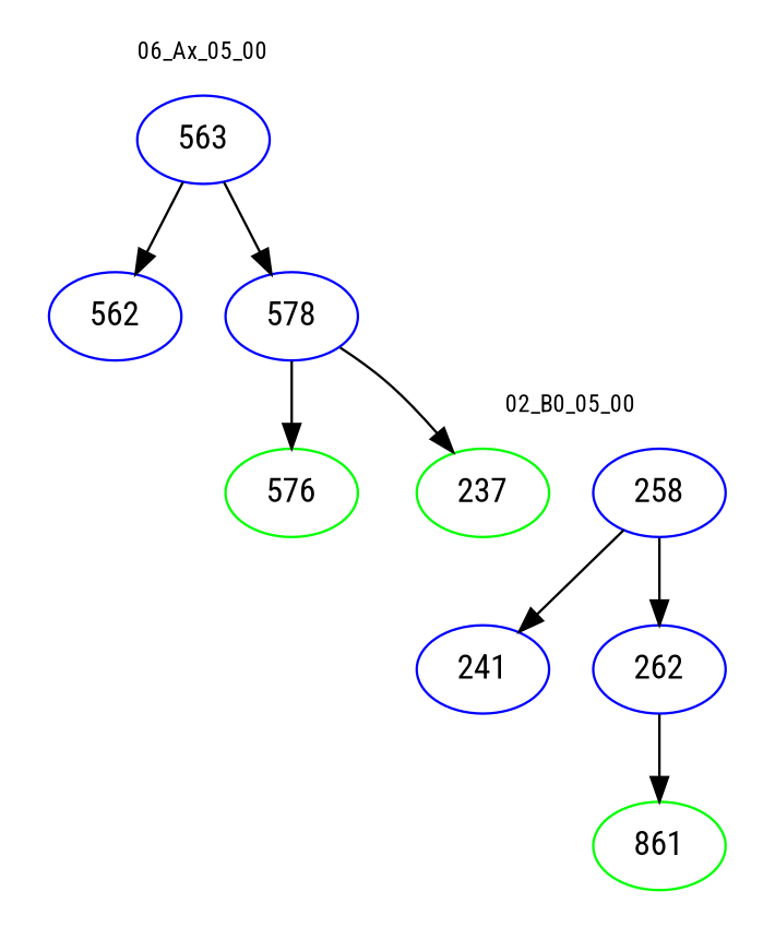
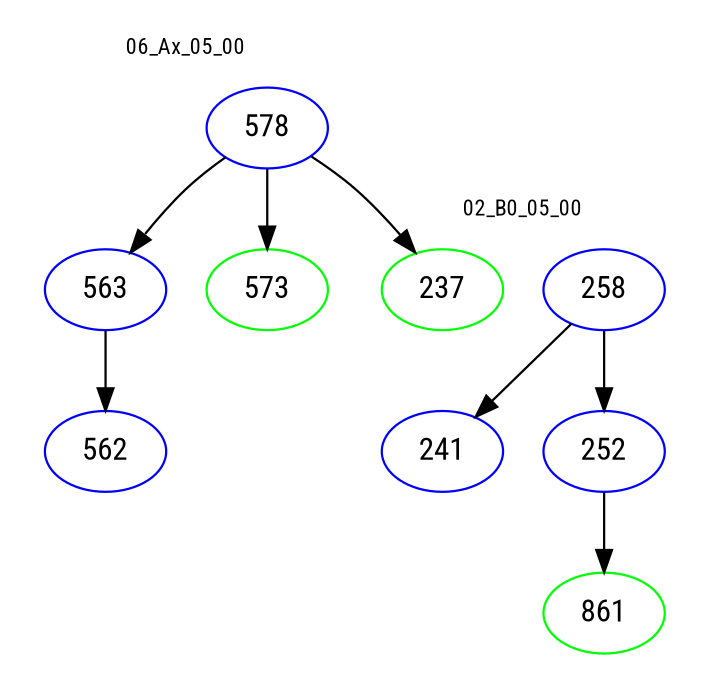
  digraph {
    fontname="Roboto Condensed"
    node [color=blue fontname="Roboto Condensed"]
    edge [color=black fontname="Roboto Condensed"]
    n1 [label=563]
    n2 [label=562]
    n3 [label=578]
-   n4 [color=green label=576]
+   n4 [color=green label=573]
    n5 [label=258]
    n6 [label=241]
-   n7 [label=262]
+   n7 [label=252]
    n8 [color=green label=237]
    n9 [color=green label=861]
    subgraph cluster_1 {
      color=white
      fontsize=10
      label="06_Ax_05_00"
      n1
      n2
      n3
      n4
    }
    subgraph cluster_2 {
      color=white
      fontsize=10
      label="02_B0_05_00"
      n5
      n6
      n7
      n8
      n9
    }
    n1 -> n2
-   n1 -> n3
+   n3 -> n1
    n3 -> n4
    n3 -> n8
    n5 -> n6
    n5 -> n7
    n7 -> n9
  }
